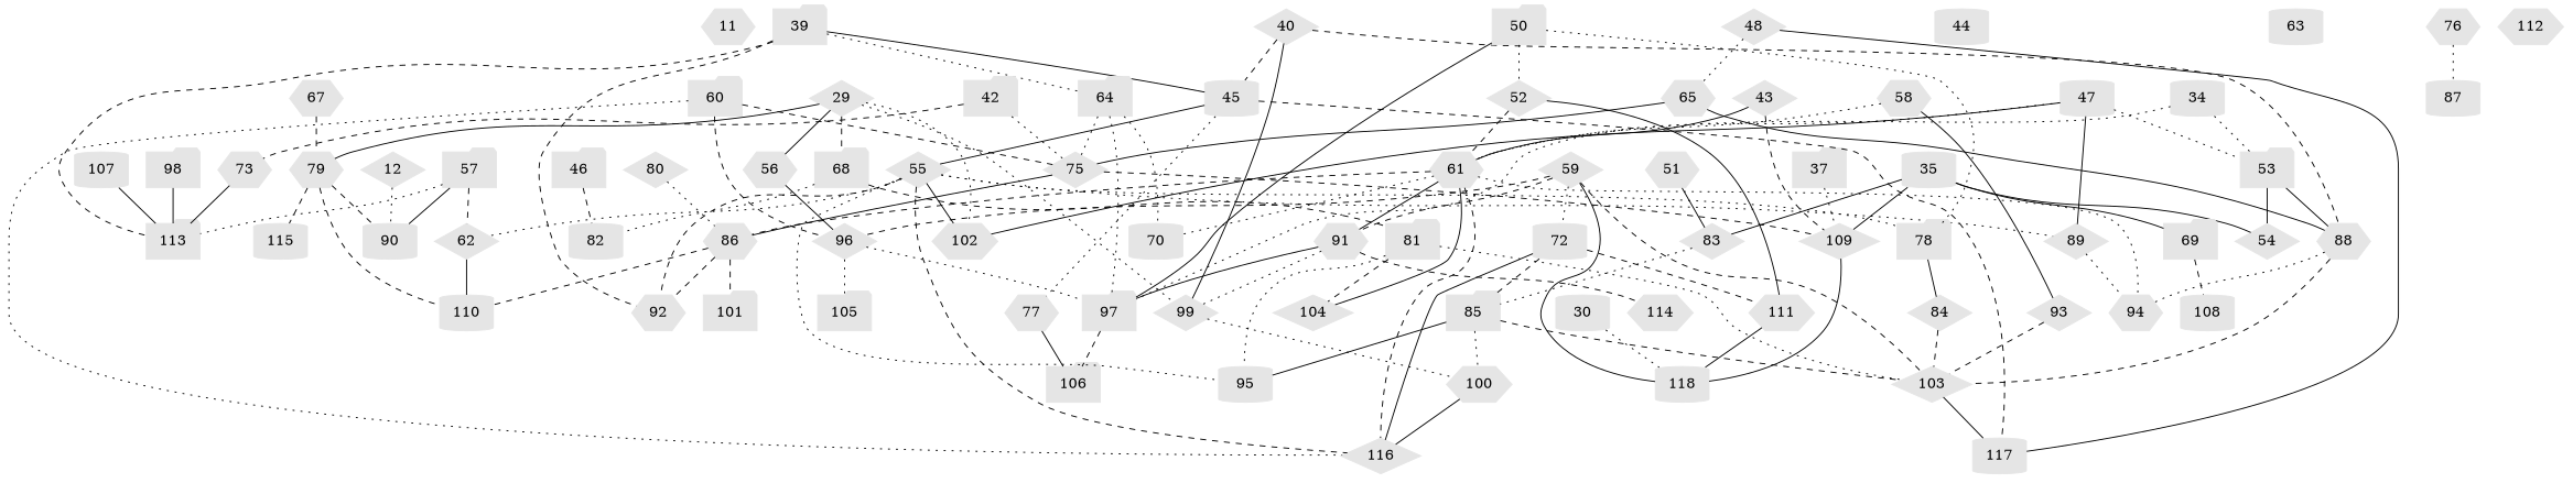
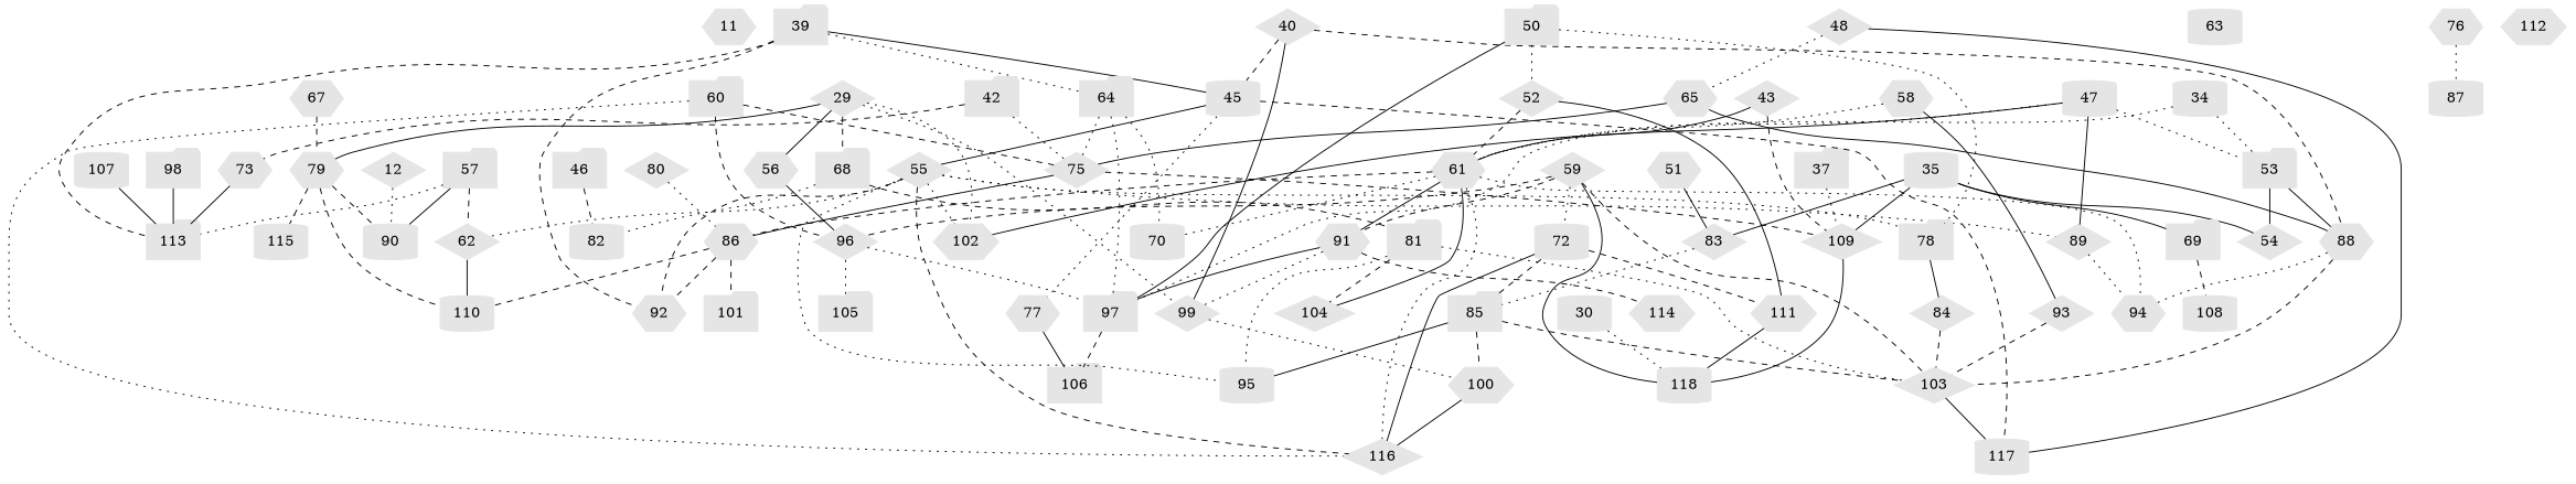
  graph {
    node [color=gray90 shape=diamond style=filled]
    edge [style=dotted]
    11 [shape=hexagon]
    90 [shape=cylinder super="+28"]
    12
    56 [shape=hexagon]
    29
    68 [shape=folder]
    79 [shape=hexagon]
    99
    102 [shape=hexagon]
    96 [super="+27"]
    82 [shape=cylinder]
    81 [shape=folder]
    110 [shape=cylinder]
    115 [shape=cylinder]
    100 [shape=hexagon]
    30 [shape=cylinder]
    118 [shape=cylinder]
    34 [shape=cylinder]
    53 [shape=folder]
    97 [shape=folder super="+21"]
    54
    88 [shape=hexagon super="+7"]
    106 [shape=folder]
    35 [shape=cylinder]
    69 [shape=folder super="+10+20"]
    83
    109
    108 [shape=cylinder]
    85 [shape=folder]
    37 [shape=folder]
    45 [shape=cylinder super="+8"]
    55 [super="+49"]
    77 [shape=hexagon]
    117 [shape=cylinder]
    39 [shape=folder]
    64 [shape=folder]
    92 [shape=hexagon]
    113 [shape=folder]
    75 [super="+38"]
    70 [shape=cylinder]
    40 [super="+13"]
    103 [super="+18+74+14+15+41"]
    94 [shape=hexagon]
    42 [shape=folder super="+26"]
    73 [shape=hexagon]
    86 [shape=hexagon super="+66"]
    61 [shape=hexagon super="+19+5"]
    116 [super="+2"]
    91 [shape=hexagon super="+71"]
    104
    43
-   44 [shape=cylinder]
    89 [super="+33"]
    78 [shape=folder]
    62
    95 [shape=cylinder]
    46 [shape=folder]
    47 [shape=cylinder super="+3+17"]
    48
    65 [shape=hexagon]
    52 [super="+25"]
    111 [shape=hexagon]
    50 [shape=folder]
    84
    51 [shape=hexagon]
    105 [shape=folder]
    57 [shape=folder]
    58 [shape=hexagon]
    93
    59 [super="+9"]
    72 [shape=cylinder super="+4"]
    114 [shape=hexagon]
    60 [shape=folder]
    101 [shape=folder]
    63 [shape=cylinder]
    67 [shape=hexagon]
    76 [shape=hexagon]
    87 [shape=cylinder]
    80
    98 [shape=folder]
    107 [shape=cylinder]
    112 [shape=hexagon]
    12 -- 90
    56 -- 96 [style=solid]
    29 -- 56 [style=solid]
    29 -- 68 [style=dashed]
    29 -- 79 [style=solid]
    29 -- 99
    29 -- 102
    68 -- 82
    68 -- 81 [style=dashed]
    79 -- 90 [style=dashed weight=2]
    79 -- 110 [style=dashed]
    79 -- 115 [style=dashed]
    99 -- 100
    96 -- 97
    96 -- 105
    81 -- 103
    81 -- 104 [style=dashed]
    81 -- 95
    100 -- 116 [style=solid]
    30 -- 118
    34 -- 53
    34 -- 97
    53 -- 54 [style=solid]
    53 -- 88 [style=solid weight=2]
    97 -- 106 [style=dashed]
    88 -- 103 [style=dashed]
    88 -- 94
    35 -- 54 [style=solid]
    35 -- 69 [style=solid]
    35 -- 83 [style=solid]
    35 -- 109 [style=solid]
    69 -- 108 [style=dashed]
    83 -- 85
    109 -- 118 [style=solid]
-   85 -- 100
+   85 -- 100 [style=dashed]
    85 -- 103 [style=dashed]
    85 -- 95 [style=solid]
    37 -- 109
    45 -- 55 [style=solid]
    45 -- 77
    45 -- 117 [style=dashed]
-   55 -- 102 [style=solid]
+   55 -- 102
    55 -- 92 [style=dashed]
    55 -- 116 [style=dashed]
    55 -- 89
    55 -- 78
    55 -- 62
    55 -- 95
    77 -- 106 [style=solid]
    39 -- 45 [style=solid]
    39 -- 64
    39 -- 92 [style=dashed]
    39 -- 113 [style=dashed]
    64 -- 97
    64 -- 75
    64 -- 70
    75 -- 109 [style=dashed]
    75 -- 86 [style=solid weight=2]
    40 -- 99 [style=solid]
    40 -- 88 [style=dashed]
    40 -- 45 [style=dashed]
    103 -- 117 [style=solid]
    42 -- 75
    42 -- 73 [style=dashed]
    73 -- 113 [style=solid]
    86 -- 110 [style=dashed]
    86 -- 92 [style=dashed]
    86 -- 101 [style=dashed]
    61 -- 70
    61 -- 94
    61 -- 86 [style=dashed]
-   61 -- 116 [style=dashed]
+   61 -- 116
    61 -- 91 [style=solid weight=2]
    61 -- 104 [style=solid weight=2]
    91 -- 99
    91 -- 97 [style=solid weight=2]
    91 -- 114 [style=dashed]
    43 -- 109 [style=dashed]
    43 -- 61 [style=solid]
    89 -- 94
    78 -- 84 [style=solid]
    62 -- 110 [style=solid]
    46 -- 82 [style=dashed]
    47 -- 102 [style=solid]
    47 -- 53
    47 -- 61
    47 -- 89 [style=solid]
    48 -- 117 [style=solid]
    48 -- 65
    65 -- 88 [style=solid]
    65 -- 75 [style=solid]
    52 -- 61 [style=dashed]
    52 -- 111 [style=solid]
    111 -- 118 [style=solid]
    50 -- 97 [style=solid]
    50 -- 78
    50 -- 52
    84 -- 103 [style=dashed]
    51 -- 83 [style=solid]
    57 -- 90 [style=solid]
    57 -- 113
    57 -- 62 [style=dashed]
    58 -- 61
    58 -- 93 [style=solid]
    93 -- 103 [style=dashed]
    59 -- 96 [style=dashed]
    59 -- 118 [style=solid]
    59 -- 103 [style=dashed]
    59 -- 91 [style=dashed]
    59 -- 72
    72 -- 85 [style=dashed]
    72 -- 116 [style=solid]
    72 -- 111 [style=dashed]
    60 -- 96 [style=dashed]
    60 -- 75 [style=dashed]
    60 -- 116
    67 -- 79 [style=dashed]
    76 -- 87
    80 -- 86
    98 -- 113 [style=solid]
    107 -- 113 [style=solid]
  }
